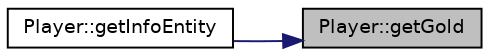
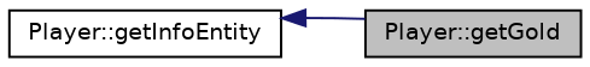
  digraph {
    rankdir=RL
    node [color=black fontname=Helvetica fontsize=10 shape=record style=filled]
    n1 [fillcolor=grey75 fontcolor=black height=0.2 label="Player::getGold" width=0.4]
    n2 [fillcolor=white height=0.2 label="Player::getInfoEntity" width=0.4]
-   n1 -> n2 [color=midnightblue dir=back fontname=Helvetica fontsize=10 labelfontname=Helvetica labelfontsize=10 style=solid]
+   n2 -> n1 [color=midnightblue dir=back fontname=Helvetica fontsize=10 labelfontname=Helvetica labelfontsize=10 style=solid]
  }
